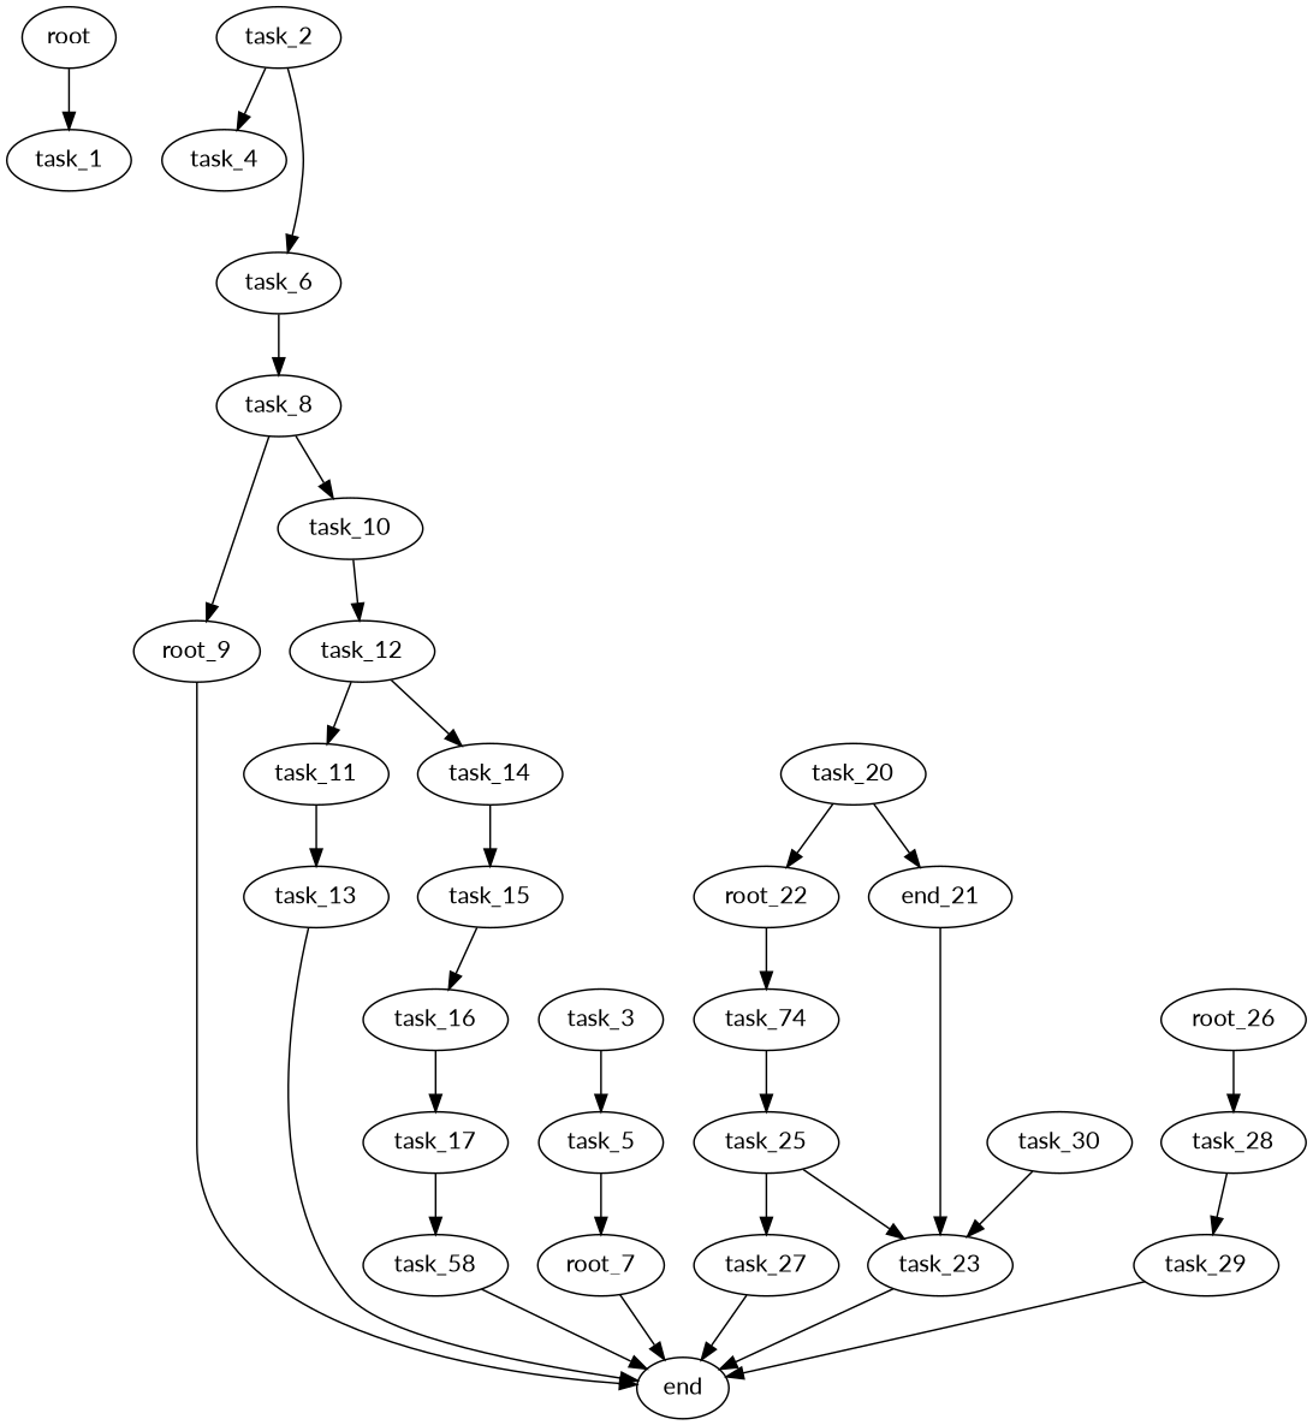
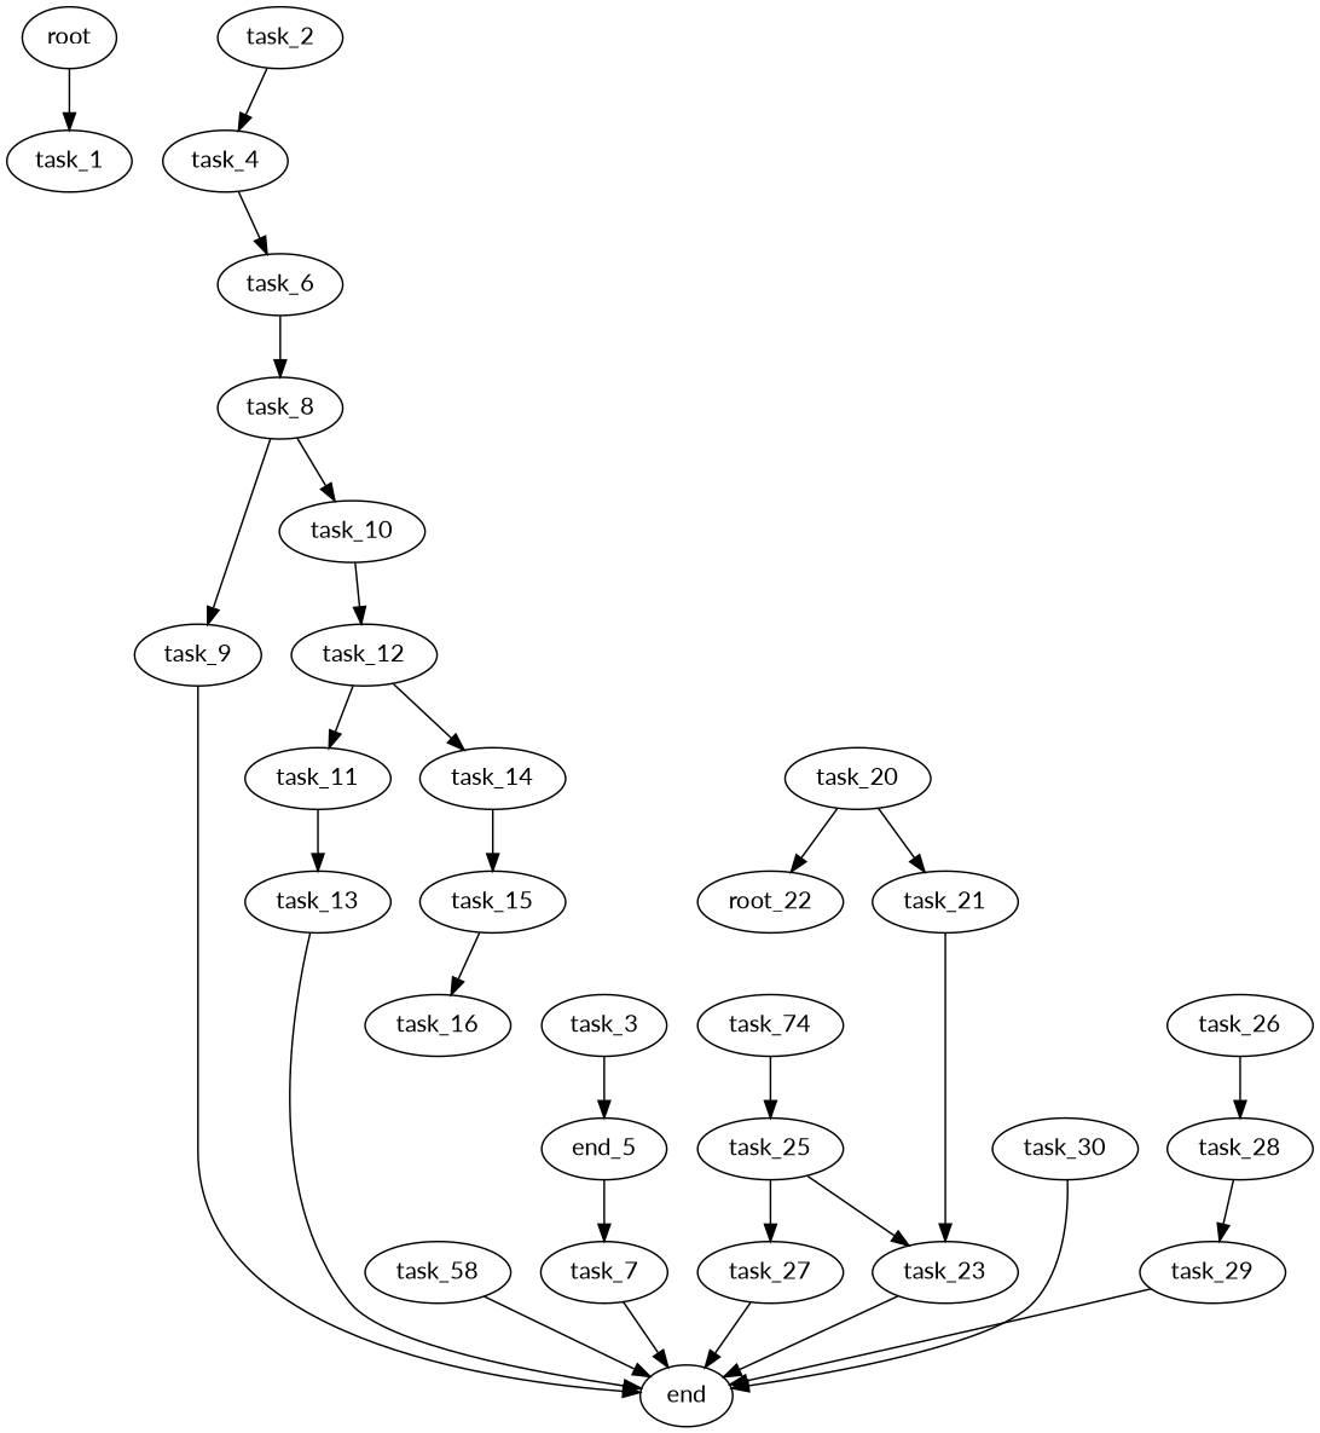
  digraph {
    fontname=Lato
    node [fontname=Lato]
    edge [fontname=Lato]
    root
    task_1
    task_2
    task_4
    task_3
-   task_5
+   task_5 [label=end_5]
    task_6
-   task_7 [label=root_7]
+   task_7
    task_8
    end
-   task_9 [label=root_9]
+   task_9
    task_10
    task_12
    task_11
    task_13
    task_14
    task_15
    task_16
-   task_17
    n20 [label=task_58]
    task_20
-   task_21 [label=end_21]
+   task_21
    n23 [label=root_22]
    task_23
    n25 [label=task_74]
    task_25
    task_27
-   task_26 [label=root_26]
+   task_26
    task_28
    task_29
    task_30
    root -> task_1
    task_2 -> task_4
-   task_2 -> task_6
+   task_4 -> task_6
    task_3 -> task_5
    task_5 -> task_7
    task_6 -> task_8
    task_7 -> end
    task_8 -> task_9
    task_8 -> task_10
    task_9 -> end
    task_10 -> task_12
    task_12 -> task_11
    task_12 -> task_14
    task_11 -> task_13
    task_13 -> end
    task_14 -> task_15
    task_15 -> task_16
-   task_16 -> task_17
-   task_17 -> n20
    n20 -> end
    task_20 -> task_21
    task_20 -> n23
    task_21 -> task_23
-   n23 -> n25
    task_23 -> end
    n25 -> task_25
    task_25 -> task_23
    task_25 -> task_27
    task_27 -> end
    task_26 -> task_28
    task_28 -> task_29
    task_29 -> end
-   task_30 -> task_23
+   task_30 -> end
  }
